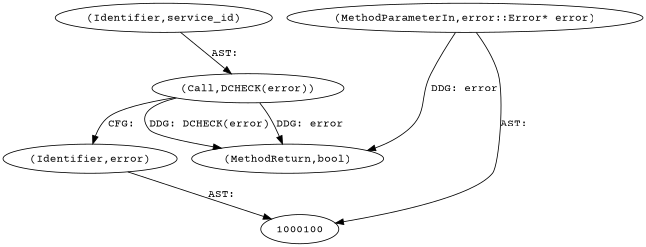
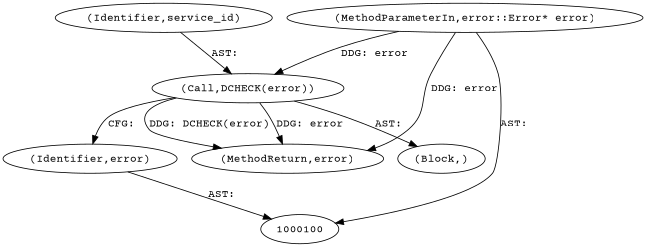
  digraph {
    fontname="Courier Prime"
    node [fontname="Courier Prime"]
    edge [fontname="Courier Prime"]
    n1 [label="(MethodParameterIn,error::Error* error)"]
    n2 [label="(Call,DCHECK(error))"]
-   n3 [label="(MethodReturn,bool)"]
+   n3 [label="(MethodReturn,error)"]
    1000100
+   n5 [label="(Block,)"]
    n6 [label="(Identifier,error)"]
    n7 [label="(Identifier,service_id)"]
+   n1 -> n2 [label="DDG: error"]
    n1 -> n3 [label="DDG: error"]
    n1 -> 1000100 [label="AST: "]
    n2 -> n3 [label="DDG: DCHECK(error)"]
    n2 -> n3 [label="DDG: error"]
+   n2 -> n5 [label="AST: "]
    n2 -> n6 [label="CFG: "]
    n6 -> 1000100 [label="AST: "]
    n7 -> n2 [label="AST: "]
  }
